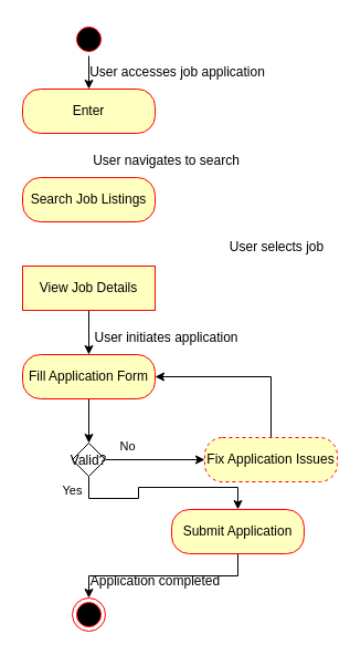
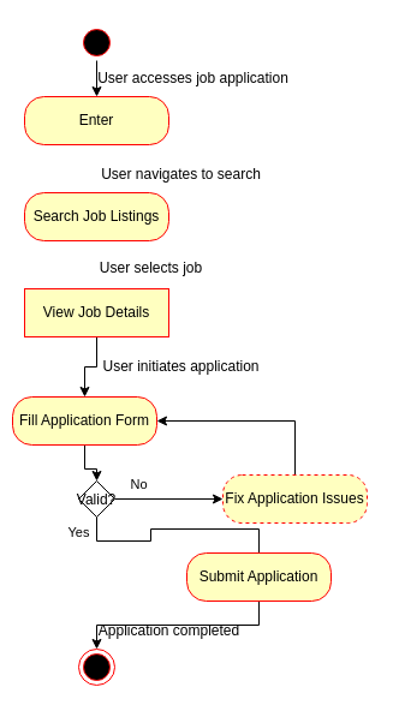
  <mxCell id="0" />
  <mxCell id="1" parent="0" />
  <mxCell id="2" style="edgeStyle=orthogonalEdgeStyle;rounded=0;orthogonalLoop=1;jettySize=auto;html=1;exitX=0.5;exitY=1;exitDx=0;exitDy=0;" parent="1" source="3" target="4" edge="1"><mxGeometry relative="1" as="geometry"><mxPoint x="80" y="90" as="targetPoint" /></mxGeometry></mxCell>
  <mxCell id="3" value="" style="ellipse;html=1;shape=startState;fillColor=#000000;strokeColor=#ff0000;" parent="1" vertex="1"><mxGeometry x="65" y="20" width="30" height="30" as="geometry" /></mxCell>
  <mxCell id="4" value="Enter" style="rounded=1;whiteSpace=wrap;html=1;arcSize=40;fontColor=#000000;fillColor=#ffffc0;strokeColor=#ff0000;" parent="1" vertex="1"><mxGeometry x="20" y="80" width="120" height="40" as="geometry" /></mxCell>
  <mxCell id="5" value="Search Job Listings" style="rounded=1;whiteSpace=wrap;html=1;arcSize=40;fontColor=#000000;fillColor=#ffffc0;strokeColor=#ff0000;" parent="1" vertex="1"><mxGeometry x="20" y="160" width="120" height="40" as="geometry" /></mxCell>
  <mxCell id="6" style="edgeStyle=orthogonalEdgeStyle;rounded=0;orthogonalLoop=1;jettySize=auto;html=1;exitX=0.5;exitY=1;exitDx=0;exitDy=0;" parent="1" source="7" target="9" edge="1"><mxGeometry relative="1" as="geometry"><mxPoint x="80" y="320" as="targetPoint" /></mxGeometry></mxCell>
  <mxCell id="7" value="View Job Details" style="whiteSpace=wrap;html=1;arcSize=40;fontColor=#000000;fillColor=#ffffc0;strokeColor=#ff0000;rounded=0;" parent="1" vertex="1"><mxGeometry x="20" y="240" width="120" height="40" as="geometry" /></mxCell>
  <mxCell id="8" style="edgeStyle=orthogonalEdgeStyle;rounded=0;orthogonalLoop=1;jettySize=auto;html=1;exitX=0.5;exitY=1;exitDx=0;exitDy=0;" parent="1" source="9" target="12" edge="1"><mxGeometry relative="1" as="geometry"><mxPoint x="80" y="400" as="targetPoint" /></mxGeometry></mxCell>
- <mxCell id="9" value="Fill Application Form" style="rounded=1;whiteSpace=wrap;html=1;arcSize=40;fontColor=#000000;fillColor=#ffffc0;strokeColor=#ff0000;" parent="1" vertex="1"><mxGeometry x="20" y="320" width="120" height="40" as="geometry" /></mxCell>
- <mxCell id="10" style="edgeStyle=orthogonalEdgeStyle;rounded=0;orthogonalLoop=1;jettySize=auto;html=1;exitX=0.5;exitY=1;exitDx=0;exitDy=0;" parent="1" source="12" target="14" edge="1"><mxGeometry relative="1" as="geometry"><mxPoint x="80" y="470" as="targetPoint" /></mxGeometry></mxCell>
+ <mxCell id="9" value="Fill Application Form" style="rounded=1;whiteSpace=wrap;html=1;arcSize=40;fontColor=#000000;fillColor=#ffffc0;strokeColor=#ff0000;" parent="1" vertex="1"><mxGeometry x="10" y="330" width="120" height="40" as="geometry" /></mxCell>
+ <mxCell id="10" style="edgeStyle=orthogonalEdgeStyle;rounded=0;orthogonalLoop=1;jettySize=auto;html=1;exitX=0.5;exitY=1;exitDx=0;exitDy=0;endArrow=none;" parent="1" source="12" target="14" edge="1"><mxGeometry relative="1" as="geometry"><mxPoint x="80" y="470" as="targetPoint" /></mxGeometry></mxCell>
  <mxCell id="11" style="edgeStyle=orthogonalEdgeStyle;rounded=0;orthogonalLoop=1;jettySize=auto;html=1;exitX=1;exitY=0.5;exitDx=0;exitDy=0;" parent="1" source="12" target="17" edge="1"><mxGeometry relative="1" as="geometry"><mxPoint x="145" y="415" as="targetPoint" /></mxGeometry></mxCell>
  <mxCell id="12" value="Valid?" style="rhombus;" parent="1" vertex="1"><mxGeometry x="65" y="400" width="30" height="30" as="geometry" /></mxCell>
  <mxCell id="13" style="edgeStyle=orthogonalEdgeStyle;rounded=0;orthogonalLoop=1;jettySize=auto;html=1;exitX=0.5;exitY=1;exitDx=0;exitDy=0;" parent="1" source="14" target="15" edge="1"><mxGeometry relative="1" as="geometry"><mxPoint x="80" y="540" as="targetPoint" /></mxGeometry></mxCell>
  <mxCell id="14" value="Submit Application" style="rounded=1;whiteSpace=wrap;html=1;arcSize=40;fontColor=#000000;fillColor=#ffffc0;strokeColor=#ff0000;" parent="1" vertex="1"><mxGeometry x="155" y="460" width="120" height="40" as="geometry" /></mxCell>
  <mxCell id="15" value="" style="ellipse;html=1;shape=endState;fillColor=#000000;strokeColor=#ff0000;" parent="1" vertex="1"><mxGeometry x="65" y="540" width="30" height="30" as="geometry" /></mxCell>
  <mxCell id="16" style="edgeStyle=orthogonalEdgeStyle;rounded=0;orthogonalLoop=1;jettySize=auto;html=1;exitX=0.5;exitY=0;exitDx=0;exitDy=0;entryX=1;entryY=0.5;entryDx=0;entryDy=0;" parent="1" source="17" target="9" edge="1"><mxGeometry relative="1" as="geometry" /></mxCell>
  <mxCell id="17" value="Fix Application Issues" style="rounded=1;whiteSpace=wrap;html=1;arcSize=40;fontColor=#000000;fillColor=#ffffc0;strokeColor=#ff0000;dashed=1;" parent="1" vertex="1"><mxGeometry x="185" y="395" width="120" height="40" as="geometry" /></mxCell>
  <mxCell id="18" value="&lt;font style=&quot;font-size: 11px;&quot;&gt;Yes&lt;/font&gt;" style="text;html=1;align=center;verticalAlign=middle;resizable=0;points=[];autosize=1;strokeColor=none;fillColor=none;" parent="1" vertex="1"><mxGeometry x="45" y="428" width="40" height="30" as="geometry" /></mxCell>
  <mxCell id="19" value="&lt;font style=&quot;font-size: 11px;&quot;&gt;No&lt;/font&gt;" style="text;html=1;align=center;verticalAlign=middle;resizable=0;points=[];autosize=1;strokeColor=none;fillColor=none;" parent="1" vertex="1"><mxGeometry x="95" y="388" width="40" height="30" as="geometry" /></mxCell>
  <mxCell id="20" value="User accesses job application" style="text;html=1;align=center;verticalAlign=middle;resizable=0;points=[];autosize=1;strokeColor=none;fillColor=none;" vertex="1" parent="1"><mxGeometry x="70" y="50" width="180" height="30" as="geometry" /></mxCell>
  <mxCell id="21" value="User navigates to search" style="text;html=1;align=center;verticalAlign=middle;resizable=0;points=[];autosize=1;strokeColor=none;fillColor=none;" vertex="1" parent="1"><mxGeometry x="70" y="130" width="160" height="30" as="geometry" /></mxCell>
- <mxCell id="22" value="User selects job" style="text;html=1;align=center;verticalAlign=middle;resizable=0;points=[];autosize=1;strokeColor=none;fillColor=none;" vertex="1" parent="1"><mxGeometry x="195" y="208" width="110" height="30" as="geometry" /></mxCell>
+ <mxCell id="22" value="User selects job" style="text;html=1;align=center;verticalAlign=middle;resizable=0;points=[];autosize=1;strokeColor=none;fillColor=none;" vertex="1" parent="1"><mxGeometry x="70" y="208" width="110" height="30" as="geometry" /></mxCell>
  <mxCell id="23" value="User initiates application" style="text;html=1;align=center;verticalAlign=middle;resizable=0;points=[];autosize=1;strokeColor=none;fillColor=none;" vertex="1" parent="1"><mxGeometry x="75" y="290" width="150" height="30" as="geometry" /></mxCell>
  <mxCell id="24" value="Application completed" style="text;html=1;align=center;verticalAlign=middle;resizable=0;points=[];autosize=1;strokeColor=none;fillColor=none;" vertex="1" parent="1"><mxGeometry x="70" y="510" width="140" height="30" as="geometry" /></mxCell>
